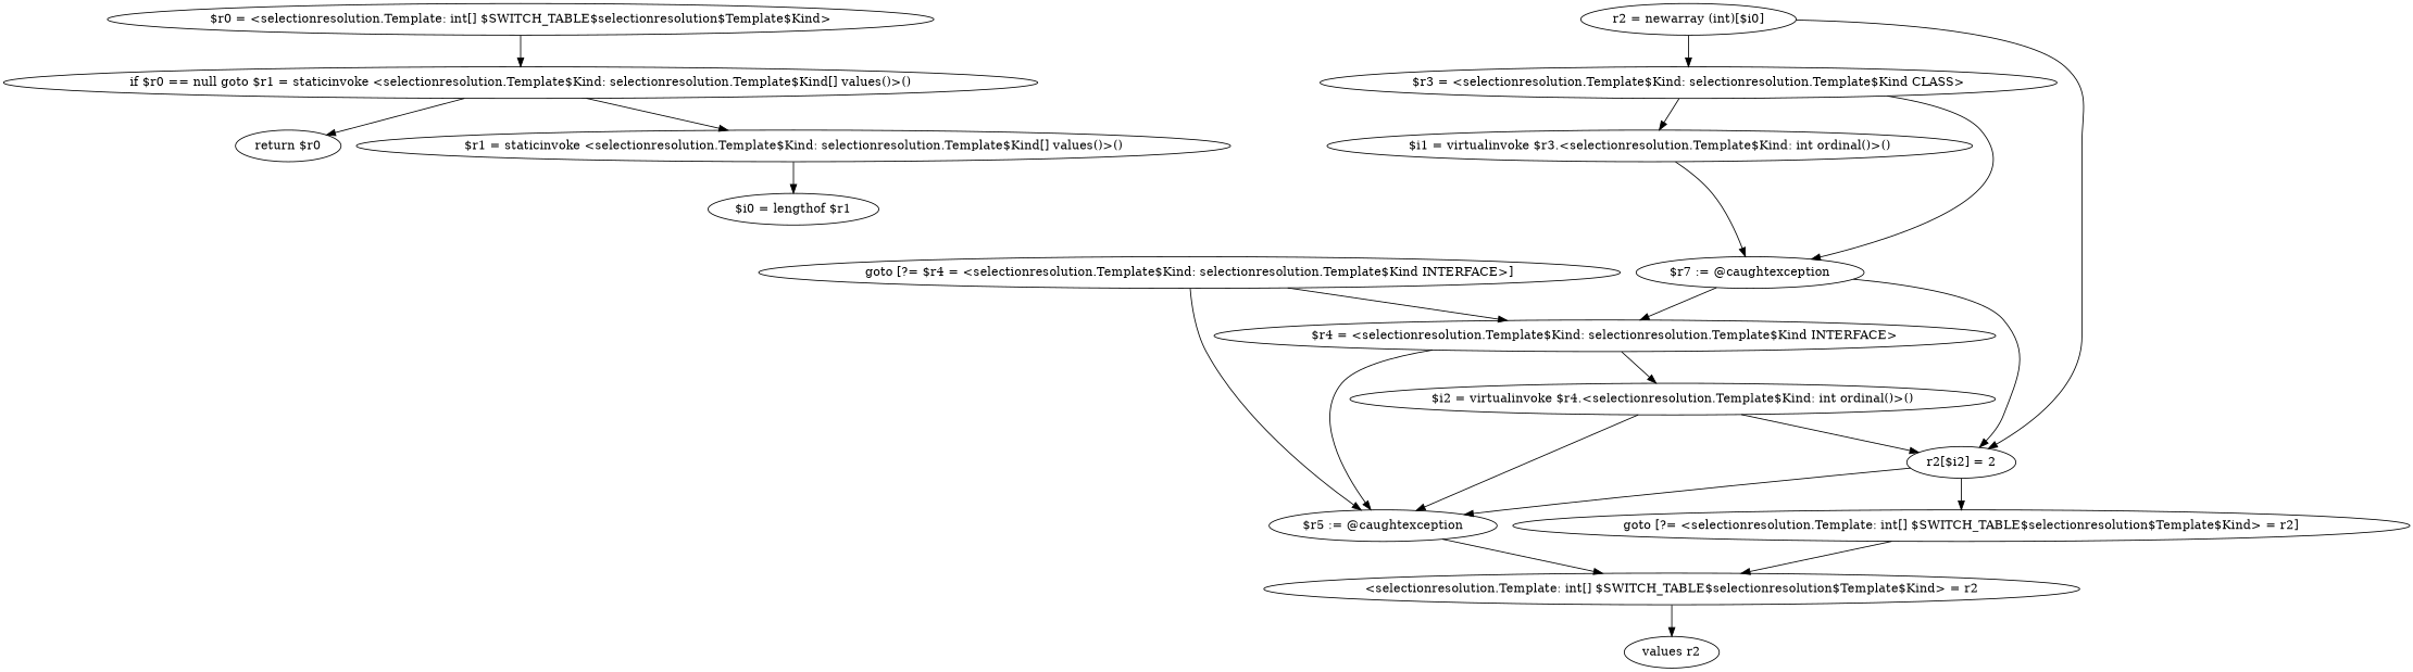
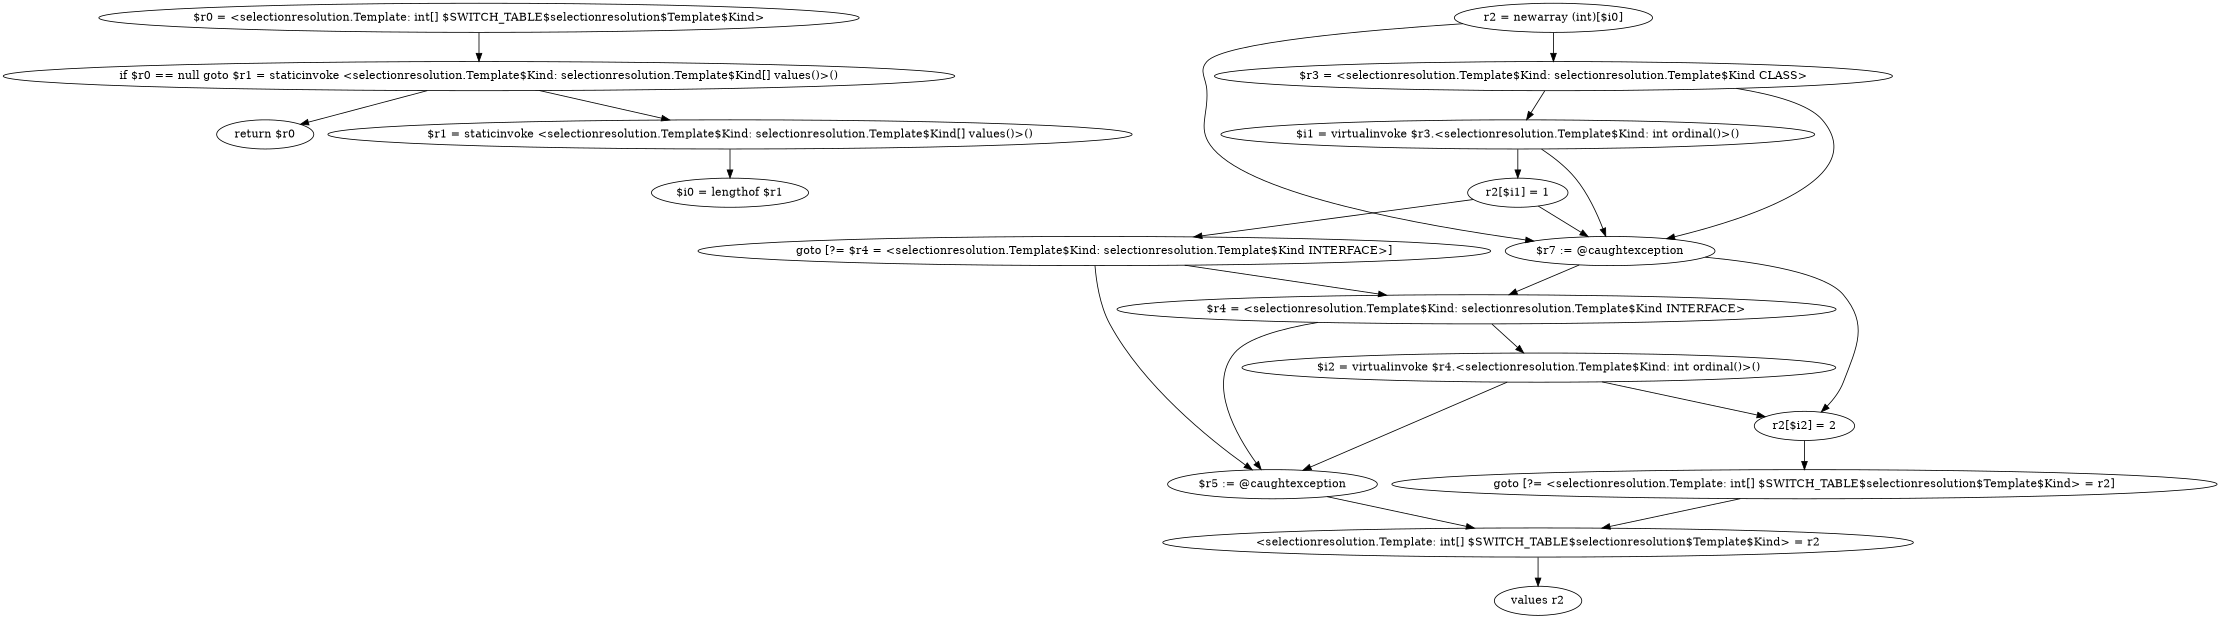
  digraph {
    "$r0 = <selectionresolution.Template: int[] $SWITCH_TABLE$selectionresolution$Template$Kind>"
    "if $r0 == null goto $r1 = staticinvoke <selectionresolution.Template$Kind: selectionresolution.Template$Kind[] values()>()"
    "return $r0"
    "$r1 = staticinvoke <selectionresolution.Template$Kind: selectionresolution.Template$Kind[] values()>()"
    "$i0 = lengthof $r1"
    "r2 = newarray (int)[$i0]"
    "$r3 = <selectionresolution.Template$Kind: selectionresolution.Template$Kind CLASS>"
    "$r7 := @caughtexception"
    "$i1 = virtualinvoke $r3.<selectionresolution.Template$Kind: int ordinal()>()"
    "$r4 = <selectionresolution.Template$Kind: selectionresolution.Template$Kind INTERFACE>"
    "r2[$i2] = 2"
+   "r2[$i1] = 1"
    "goto [?= $r4 = <selectionresolution.Template$Kind: selectionresolution.Template$Kind INTERFACE>]"
    "$r5 := @caughtexception"
    "$i2 = virtualinvoke $r4.<selectionresolution.Template$Kind: int ordinal()>()"
    "<selectionresolution.Template: int[] $SWITCH_TABLE$selectionresolution$Template$Kind> = r2"
    "goto [?= <selectionresolution.Template: int[] $SWITCH_TABLE$selectionresolution$Template$Kind> = r2]"
    n18 [label="values r2"]
    "$r0 = <selectionresolution.Template: int[] $SWITCH_TABLE$selectionresolution$Template$Kind>" -> "if $r0 == null goto $r1 = staticinvoke <selectionresolution.Template$Kind: selectionresolution.Template$Kind[] values()>()"
    "if $r0 == null goto $r1 = staticinvoke <selectionresolution.Template$Kind: selectionresolution.Template$Kind[] values()>()" -> "return $r0"
    "if $r0 == null goto $r1 = staticinvoke <selectionresolution.Template$Kind: selectionresolution.Template$Kind[] values()>()" -> "$r1 = staticinvoke <selectionresolution.Template$Kind: selectionresolution.Template$Kind[] values()>()"
    "$r1 = staticinvoke <selectionresolution.Template$Kind: selectionresolution.Template$Kind[] values()>()" -> "$i0 = lengthof $r1"
    "r2 = newarray (int)[$i0]" -> "$r3 = <selectionresolution.Template$Kind: selectionresolution.Template$Kind CLASS>"
-   "r2 = newarray (int)[$i0]" -> "r2[$i2] = 2"
+   "r2 = newarray (int)[$i0]" -> "$r7 := @caughtexception"
    "$r3 = <selectionresolution.Template$Kind: selectionresolution.Template$Kind CLASS>" -> "$r7 := @caughtexception"
    "$r3 = <selectionresolution.Template$Kind: selectionresolution.Template$Kind CLASS>" -> "$i1 = virtualinvoke $r3.<selectionresolution.Template$Kind: int ordinal()>()"
    "$r7 := @caughtexception" -> "$r4 = <selectionresolution.Template$Kind: selectionresolution.Template$Kind INTERFACE>"
    "$r7 := @caughtexception" -> "r2[$i2] = 2"
    "$i1 = virtualinvoke $r3.<selectionresolution.Template$Kind: int ordinal()>()" -> "$r7 := @caughtexception"
+   "$i1 = virtualinvoke $r3.<selectionresolution.Template$Kind: int ordinal()>()" -> "r2[$i1] = 1"
    "$r4 = <selectionresolution.Template$Kind: selectionresolution.Template$Kind INTERFACE>" -> "$r5 := @caughtexception"
    "$r4 = <selectionresolution.Template$Kind: selectionresolution.Template$Kind INTERFACE>" -> "$i2 = virtualinvoke $r4.<selectionresolution.Template$Kind: int ordinal()>()"
-   "r2[$i2] = 2" -> "$r5 := @caughtexception"
    "r2[$i2] = 2" -> "goto [?= <selectionresolution.Template: int[] $SWITCH_TABLE$selectionresolution$Template$Kind> = r2]"
+   "r2[$i1] = 1" -> "$r7 := @caughtexception"
+   "r2[$i1] = 1" -> "goto [?= $r4 = <selectionresolution.Template$Kind: selectionresolution.Template$Kind INTERFACE>]"
    "goto [?= $r4 = <selectionresolution.Template$Kind: selectionresolution.Template$Kind INTERFACE>]" -> "$r4 = <selectionresolution.Template$Kind: selectionresolution.Template$Kind INTERFACE>"
    "goto [?= $r4 = <selectionresolution.Template$Kind: selectionresolution.Template$Kind INTERFACE>]" -> "$r5 := @caughtexception"
    "$r5 := @caughtexception" -> "<selectionresolution.Template: int[] $SWITCH_TABLE$selectionresolution$Template$Kind> = r2"
    "$i2 = virtualinvoke $r4.<selectionresolution.Template$Kind: int ordinal()>()" -> "r2[$i2] = 2"
    "$i2 = virtualinvoke $r4.<selectionresolution.Template$Kind: int ordinal()>()" -> "$r5 := @caughtexception"
    "<selectionresolution.Template: int[] $SWITCH_TABLE$selectionresolution$Template$Kind> = r2" -> n18
    "goto [?= <selectionresolution.Template: int[] $SWITCH_TABLE$selectionresolution$Template$Kind> = r2]" -> "<selectionresolution.Template: int[] $SWITCH_TABLE$selectionresolution$Template$Kind> = r2"
  }
